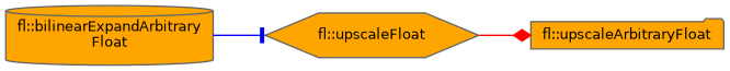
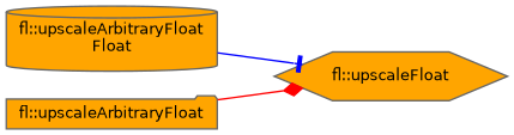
  digraph {
    rankdir=LR
    node [color=grey40 fillcolor=orange fontname=Helvetica fontsize=10 style=filled]
    edge [fontname=Helvetica fontsize=10 labelfontname=Helvetica labelfontsize=10 style=solid]
-   n1 [color=gray40 fontcolor=black height=0.2 label="fl::bilinearExpandArbitrary\lFloat" shape=cylinder width=0.4]
+   n1 [color=gray40 fontcolor=black height=0.2 label="fl::upscaleArbitraryFloat\lFloat" shape=cylinder width=0.4]
    n2 [height=0.2 label="fl::upscaleFloat" shape=hexagon width=0.4]
    n3 [height=0.2 label="fl::upscaleArbitraryFloat" shape=folder width=0.4]
    n1 -> n2 [arrowhead=tee color=blue]
-   n2 -> n3 [arrowhead=diamond color=red]
+   n3 -> n2 [arrowhead=diamond color=red]
  }
